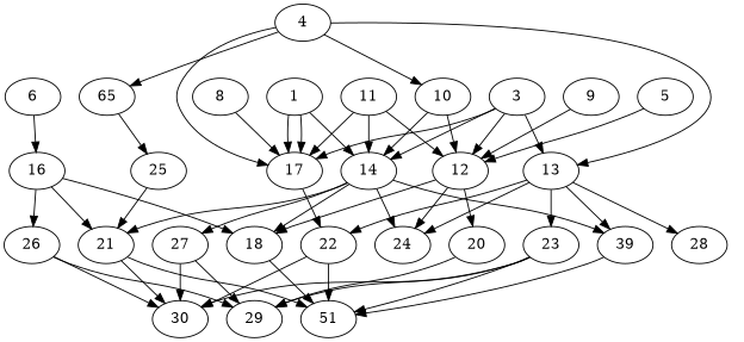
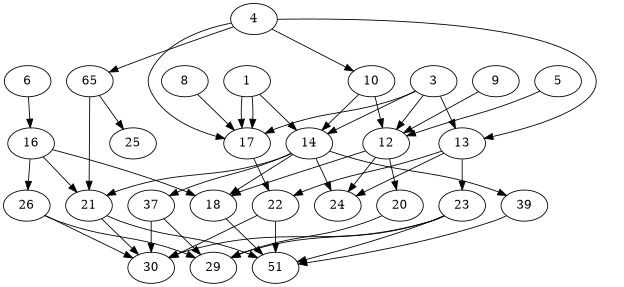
  digraph {
    node [alpha=0.06]
    1 [alpha=0.02 expect_size=34715446477772736]
    14 [expect_size=1877357247476324]
    17 [expect_size=245876604457560000]
    18 [alpha=0.07 expect_size=68552569074422624]
    24 [alpha=0.14 expect_size=14306088701738894]
    n6 [alpha=0.17 expect_size=13934758283003410 label=39]
    21 [alpha=0.04 expect_size=1785613549288340586496]
-   27 [alpha=0.10 expect_size=171429449676357632000]
+   27 [alpha=0.10 expect_size=171429449676357632000 label=37]
    22 [alpha=0.02 expect_size=49719058216905808]
    n10 [alpha=0.05 expect_size=1741582737468781568 label=51]
-   28 [alpha=0.12 expect_size=6570064956070975]
    30 [alpha=0.05 expect_size=1224751751919064064]
    25 [alpha=0.11 expect_size=324108802688948480]
    29 [alpha=0.14 expect_size=7867438926074322]
    3 [alpha=0.00 expect_size=3081939542558861]
    12 [alpha=0.03 expect_size=426768863820975872]
    13 [alpha=0.15 expect_size=66226918961419649024]
    20 [alpha=0.08 expect_size=2735560089128599]
    23 [expect_size=170903285407546343424]
    4 [alpha=0.19 expect_size=13081131979268372]
    n21 [alpha=0.14 expect_size=101214548021580136448 label=65]
    10 [alpha=0.05 expect_size=61116978684103360]
    5 [alpha=0.13 expect_size=896526824356999856128]
    6 [alpha=0.00 expect_size=500826054493609132032]
    16 [alpha=0.01 expect_size=2886084563355640320]
    26 [alpha=0.03 expect_size=1213628723717711360]
    8 [expect_size=518717176341656384]
    9 [expect_size=64141720994509520]
-   11 [alpha=0.01 expect_size=1535961045392476]
    1 -> 14
    1 -> 17
    1 -> 17
    14 -> 18
    14 -> 24
    14 -> n6
    14 -> 21
    14 -> 27
    17 -> 22
    18 -> n10
    n6 -> n10
    21 -> n10
    21 -> 30
    27 -> 30
    27 -> 29
    22 -> n10
    22 -> 30
    3 -> 14
    3 -> 17
    3 -> 12
    3 -> 13
    12 -> 18
    12 -> 24
    12 -> 20
    13 -> 24
-   13 -> n6
    13 -> 22
-   13 -> 28
    13 -> 23
    20 -> 29
    23 -> n10
    23 -> 30
    23 -> 29
    4 -> 17
    4 -> 13
    4 -> n21
    4 -> 10
-   25 -> 21
+   n21 -> 21
    n21 -> 25
    10 -> 14
    10 -> 12
    5 -> 12
    6 -> 16
    16 -> 18
    16 -> 21
    16 -> 26
    26 -> 30
    26 -> 29
    8 -> 17
    9 -> 12
-   11 -> 14
-   11 -> 17
-   11 -> 12
  }
